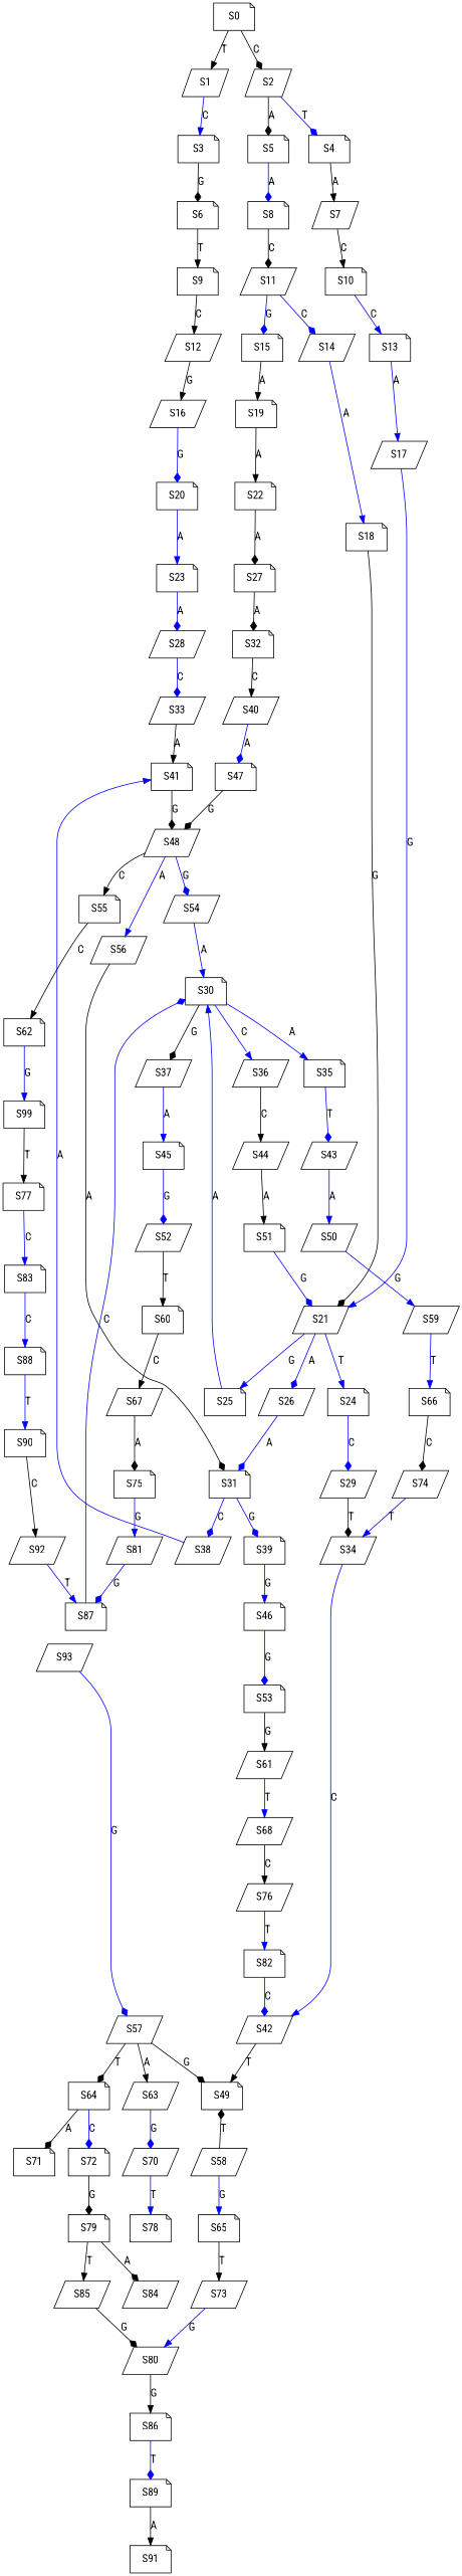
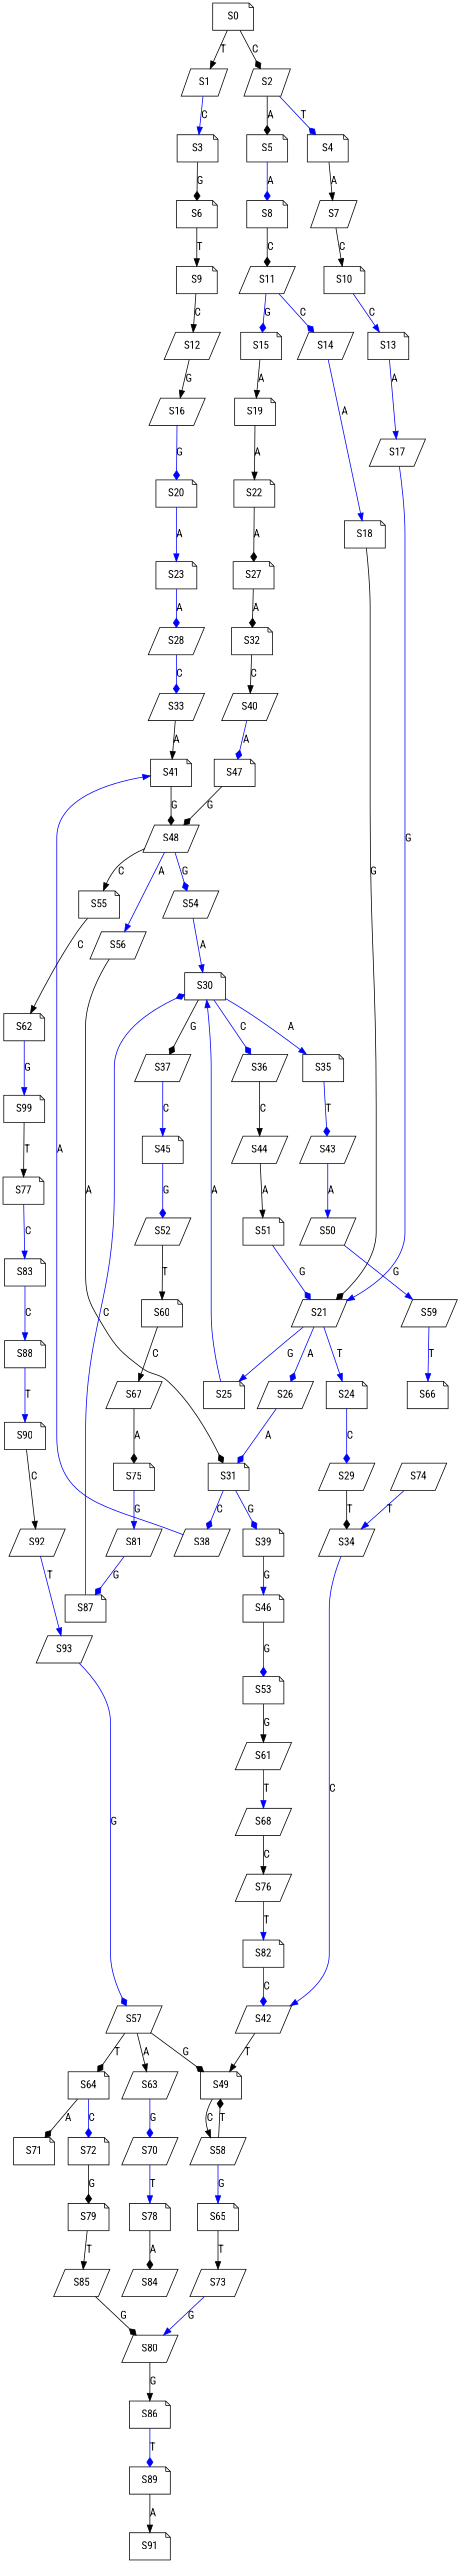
  strict digraph {
    fontname="Roboto Condensed"
    node [fontname="Roboto Condensed" shape=note]
    edge [arrowhead=normal color=blue fontname="Roboto Condensed"]
    S1 [shape=parallelogram]
    S0
    S2 [shape=parallelogram]
    S3
    S4
    S5
    S6
    S7 [shape=parallelogram]
    S8
    S9
    S10
    S11 [shape=parallelogram]
    S12 [shape=parallelogram]
    S13
    S14 [shape=parallelogram]
    S15
    S16 [shape=parallelogram]
    S17 [shape=parallelogram]
    S18
    S19
    S20
    S21 [shape=parallelogram]
    S22
    S23
    S24
    S25
    S26 [shape=parallelogram]
    S27
    S28 [shape=parallelogram]
    S29 [shape=parallelogram]
    S30
    S31
    S32
    S33 [shape=parallelogram]
    S34 [shape=parallelogram]
    S35
    S36 [shape=parallelogram]
    S37 [shape=parallelogram]
    S38 [shape=parallelogram]
    S39
    S40 [shape=parallelogram]
    S41
    S42 [shape=parallelogram]
    S43 [shape=parallelogram]
    S44 [shape=parallelogram]
    S45
    S46
    S47
    S48 [shape=parallelogram]
    S49
    S50 [shape=parallelogram]
    S51
    S52 [shape=parallelogram]
    S53
    S54 [shape=parallelogram]
    S55
    S56 [shape=parallelogram]
    S58 [shape=parallelogram]
    S59 [shape=parallelogram]
    S60
    S61 [shape=parallelogram]
    S62
    S57 [shape=parallelogram]
    S63 [shape=parallelogram]
    S64
    S65
    S66
    S67 [shape=parallelogram]
    S68 [shape=parallelogram]
    n70 [label=S99]
    S70 [shape=parallelogram]
    S71
    S72
    S73 [shape=parallelogram]
    S74 [shape=parallelogram]
    S75
    S76 [shape=parallelogram]
    S77
    S78
    S79
    S80 [shape=parallelogram]
    S81 [shape=parallelogram]
    S82
    S83
    S84 [shape=parallelogram]
    S85 [shape=parallelogram]
    S86
    S87
    S88
    S89
    S90
    S91
    S92 [shape=parallelogram]
    S93 [shape=parallelogram]
    S1 -> S3 [label=C]
    S0 -> S1 [color=black label=T]
    S0 -> S2 [arrowhead=diamond color=black label=C]
    S2 -> S4 [arrowhead=diamond label=T]
    S2 -> S5 [arrowhead=diamond color=black label=A]
    S3 -> S6 [arrowhead=diamond color=black label=G]
    S4 -> S7 [color=black label=A]
    S5 -> S8 [arrowhead=diamond label=A]
    S6 -> S9 [color=black label=T]
    S7 -> S10 [color=black label=C]
    S8 -> S11 [arrowhead=diamond color=black label=C]
    S9 -> S12 [color=black label=C]
    S10 -> S13 [label=C]
    S11 -> S14 [arrowhead=diamond label=C]
    S11 -> S15 [arrowhead=diamond label=G]
    S12 -> S16 [color=black label=G]
    S13 -> S17 [label=A]
    S14 -> S18 [label=A]
    S15 -> S19 [color=black label=A]
    S16 -> S20 [arrowhead=diamond label=G]
    S17 -> S21 [label=G]
    S18 -> S21 [arrowhead=diamond color=black label=G]
    S19 -> S22 [color=black label=A]
    S20 -> S23 [label=A]
    S21 -> S24 [label=T]
    S21 -> S25 [label=G]
    S21 -> S26 [arrowhead=diamond label=A]
    S22 -> S27 [arrowhead=diamond color=black label=A]
    S23 -> S28 [arrowhead=diamond label=A]
    S24 -> S29 [arrowhead=diamond label=C]
    S25 -> S30 [label=A]
    S26 -> S31 [arrowhead=diamond label=A]
    S27 -> S32 [arrowhead=diamond color=black label=A]
    S28 -> S33 [arrowhead=diamond label=C]
    S29 -> S34 [arrowhead=diamond color=black label=T]
    S30 -> S35 [label=A]
-   S30 -> S36 [label=C]
+   S30 -> S36 [arrowhead=diamond label=C]
    S30 -> S37 [arrowhead=diamond color=black label=G]
    S31 -> S38 [arrowhead=diamond label=C]
    S31 -> S39 [arrowhead=diamond label=G]
    S32 -> S40 [color=black label=C]
    S33 -> S41 [color=black label=A]
    S34 -> S42 [label=C]
    S35 -> S43 [arrowhead=diamond label=T]
    S36 -> S44 [color=black label=C]
-   S37 -> S45 [label=A]
+   S37 -> S45 [label=C]
    S38 -> S41 [label=A]
    S39 -> S46 [label=G]
    S40 -> S47 [arrowhead=diamond label=A]
    S41 -> S48 [arrowhead=diamond color=black label=G]
    S42 -> S49 [color=black label=T]
    S43 -> S50 [label=A]
    S44 -> S51 [color=black label=A]
    S45 -> S52 [arrowhead=diamond label=G]
    S46 -> S53 [arrowhead=diamond label=G]
    S47 -> S48 [arrowhead=diamond color=black label=G]
    S48 -> S54 [arrowhead=diamond label=G]
    S48 -> S55 [color=black label=C]
    S48 -> S56 [label=A]
+   S49 -> S58 [color=black label=C]
    S50 -> S59 [label=G]
    S51 -> S21 [arrowhead=diamond label=G]
    S52 -> S60 [color=black label=T]
    S53 -> S61 [color=black label=G]
    S54 -> S30 [label=A]
    S55 -> S62 [color=black label=C]
    S56 -> S31 [arrowhead=diamond color=black label=A]
    S58 -> S49 [arrowhead=diamond color=black label=T]
    S58 -> S65 [label=G]
    S59 -> S66 [label=T]
    S60 -> S67 [color=black label=C]
    S61 -> S68 [label=T]
    S62 -> n70 [label=G]
    S57 -> S49 [arrowhead=diamond color=black label=G]
    S57 -> S63 [color=black label=A]
    S57 -> S64 [arrowhead=diamond color=black label=T]
    S63 -> S70 [arrowhead=diamond label=G]
    S64 -> S71 [arrowhead=diamond color=black label=A]
    S64 -> S72 [arrowhead=diamond label=C]
    S65 -> S73 [color=black label=T]
-   S66 -> S74 [arrowhead=diamond color=black label=C]
    S67 -> S75 [arrowhead=diamond color=black label=A]
    S68 -> S76 [color=black label=C]
    n70 -> S77 [color=black label=T]
    S70 -> S78 [label=T]
    S72 -> S79 [arrowhead=diamond color=black label=G]
    S73 -> S80 [label=G]
    S74 -> S34 [label=T]
    S75 -> S81 [label=G]
    S76 -> S82 [label=T]
    S77 -> S83 [label=C]
-   S79 -> S84 [arrowhead=diamond color=black label=A]
+   S78 -> S84 [arrowhead=diamond color=black label=A]
    S79 -> S85 [color=black label=T]
    S80 -> S86 [color=black label=G]
    S81 -> S87 [arrowhead=diamond label=G]
    S82 -> S42 [arrowhead=diamond label=C]
    S83 -> S88 [label=C]
    S85 -> S80 [arrowhead=diamond color=black label=G]
    S86 -> S89 [arrowhead=diamond label=T]
    S87 -> S30 [arrowhead=diamond label=C]
    S88 -> S90 [label=T]
    S89 -> S91 [color=black label=A]
    S90 -> S92 [color=black label=C]
-   S92 -> S87 [label=T]
+   S92 -> S93 [label=T]
    S93 -> S57 [arrowhead=diamond label=G]
  }
